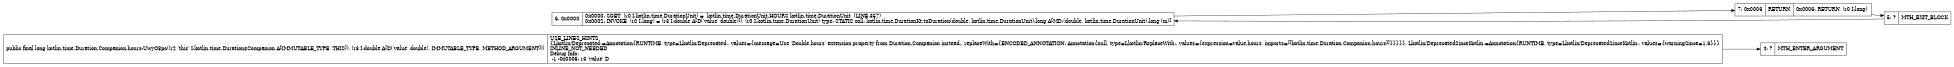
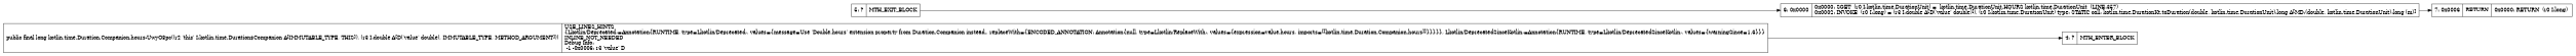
  digraph {
    rankdir=LR
    node [shape=record]
-   n1 [label="{4\:\ ?|MTH_ENTER_ARGUMENT\l}"]
+   n1 [label="{4\:\ ?|MTH_ENTER_BLOCK\l}"]
    n2 [label="{6\:\ 0x0000|0x0000: SGET  (r0 I:kotlin.time.DurationUnit) =  kotlin.time.DurationUnit.HOURS kotlin.time.DurationUnit  (LINE:357)\l0x0002: INVOKE  (r0 I:long) = (r3 I:double A[D('value' double)]), (r0 I:kotlin.time.DurationUnit) type: STATIC call: kotlin.time.DurationKt.toDuration(double, kotlin.time.DurationUnit):long A[MD:(double, kotlin.time.DurationUnit):long (m)]\l}"]
-   n3 [label="{7\:\ 0x0006|RETURN\l|0x0006: RETURN  (r0 I:long) \l}"]
+   n3 [label="{7\:\ 0x0006|RETURN\l|0x0000: RETURN  (r0 I:long) \l}"]
    n4 [label="{5\:\ ?|MTH_EXIT_BLOCK\l}"]
    n5 [label="{public final long kotlin.time.Duration.Companion.hours\-UwyO8pc((r2 'this' I:kotlin.time.Duration$Companion A[IMMUTABLE_TYPE, THIS]), (r3 I:double A[D('value' double), IMMUTABLE_TYPE, METHOD_ARGUMENT]))  | USE_LINES_HINTS\l\{Lkotlin\/Deprecated;=Annotation\{RUNTIME, type=Lkotlin\/Deprecated;, values=\{message=Use 'Double.hours' extension property from Duration.Companion instead., replaceWith=\{ENCODED_ANNOTATION: Annotation\{null, type=Lkotlin\/ReplaceWith;, values=\{expression=value.hours, imports=[[kotlin.time.Duration.Companion.hours]]\}\}\}\}\}, Lkotlin\/DeprecatedSinceKotlin;=Annotation\{RUNTIME, type=Lkotlin\/DeprecatedSinceKotlin;, values=\{warningSince=1.6\}\}\}\lINLINE_NOT_NEEDED\lDebug Info:\l  \-1 \-0x0006: r3 'value' D\l}"]
    n2 -> n3
-   n3 -> n4
    n4 -> n2
    n5 -> n1
  }
